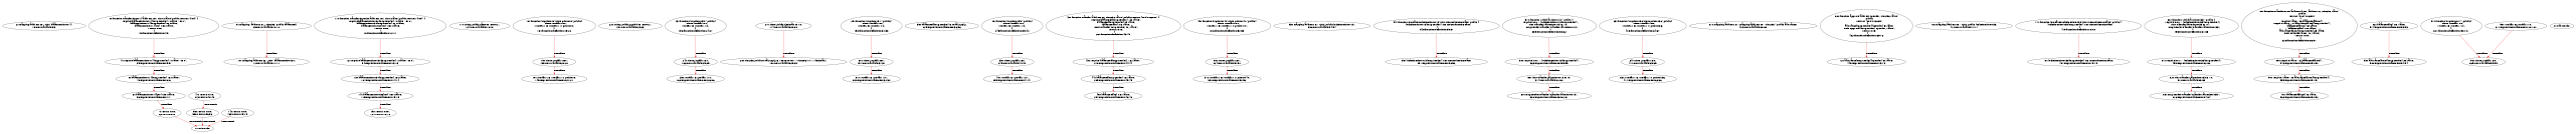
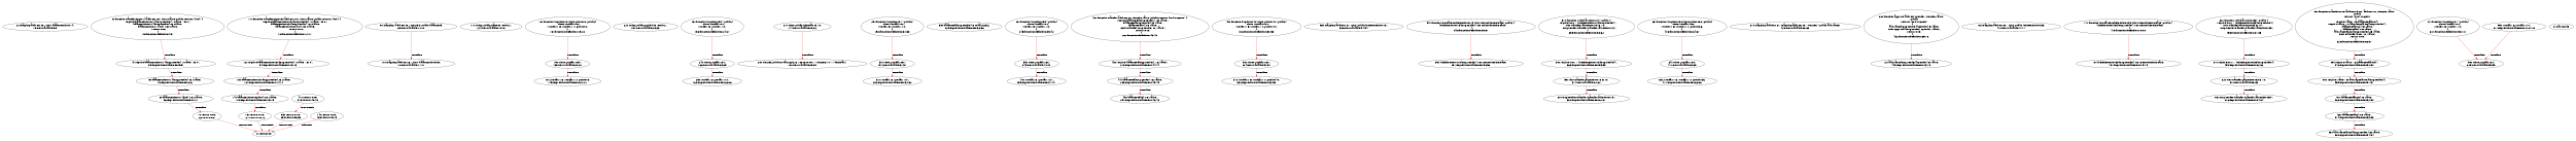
  digraph {
    fontname="DejaVu Serif"
    node [fontname="DejaVu Serif" type_label=expression_statement]
    edge [color=red controlflow_type=next_line edge_type=CFG_edge fontname="DejaVu Serif"]
    n1 [label="2_ mapping(address => uint) balances_intou14;\n13-new_variable-3-3" type_label=new_variable]
    n2 [label="3_ function transfer_intou14(address _to, uint _value) public returns (bool) {\n    require(balances_intou14[msg.sender] - _value >= 0);   \n    balances_intou14[msg.sender] -= _value;   \n    balances_intou14[_to] += _value;   \n    return true;\n  }\n19-function_definition-4-9" method="transfer_intou14(address _to,uint _value)" type_label=function_definition]
    n3 [label="4_ require(balances_intou14[msg.sender] - _value >= 0);\n35-expression_statement-5-5" method="transfer_intou14(address _to,uint _value)"]
    n4 [label="5_ balances_intou14[msg.sender] -= _value;\n48-expression_statement-6-6" method="transfer_intou14(address _to,uint _value)"]
    n5 [label="6_ balances_intou14[_to] += _value;\n56-expression_statement-7-7" method="transfer_intou14(address _to,uint _value)"]
    n6 [label="7_ return true;\n62-return-8-8" method="transfer_intou14(address _to,uint _value)" type_label=return]
    n7 [label="0_ exit_node" type_label=exit]
    n8 [label="9_ mapping (address => uint256) public balanceOf;\n65-new_variable-10-10" type_label=new_variable]
    n9 [label="10_ mapping(address => uint) balances_intou30;\n72-new_variable-11-11" type_label=new_variable]
    n10 [label="11_ function transfer_intou30(address _to, uint _value) public returns (bool) {\n    require(balances_intou30[msg.sender] - _value >= 0);   \n    balances_intou30[msg.sender] -= _value;   \n    balances_intou30[_to] += _value;   \n    return true;\n  }\n78-function_definition-12-17" method="transfer_intou30(address _to,uint _value)" type_label=function_definition]
    n11 [label="12_ require(balances_intou30[msg.sender] - _value >= 0);\n94-expression_statement-13-13" method="transfer_intou30(address _to,uint _value)"]
    n12 [label="13_ balances_intou30[msg.sender] -= _value;\n107-expression_statement-14-14" method="transfer_intou30(address _to,uint _value)"]
    n13 [label="14_ balances_intou30[_to] += _value;\n115-expression_statement-15-15" method="transfer_intou30(address _to,uint _value)"]
    n14 [label="15_ return true;\n121-return-16-16" method="transfer_intou30(address _to,uint _value)" type_label=return]
    n15 [label="17_ string public name = \"TAMC\";\n124-new_variable-18-18" type_label=new_variable]
    n16 [label="18_ function bug_intou8(uint8 p_intou8) public{\n    uint8 vundflw1=0;\n    vundflw1 = vundflw1 + p_intou8;    \n}\n131-function_definition-19-22" method="bug_intou8(uint8 p_intou8)" type_label=function_definition]
    n17 [label="19_ uint8 vundflw1=0;\n139-new_variable-20-20" method="bug_intou8(uint8 p_intou8)" type_label=new_variable]
    n18 [label="20_ vundflw1 = vundflw1 + p_intou8;\n145-expression_statement-21-21" method="bug_intou8(uint8 p_intou8)"]
    n19 [label="22_ string public symbol = \"TAMC\";\n151-new_variable-23-23" type_label=new_variable]
    n20 [label="23_ function bug_intou39() public{\n    uint8 vundflw =0;\n    vundflw = vundflw -10;    \n}\n158-function_definition-24-27" method="bug_intou39()" type_label=function_definition]
    n21 [label="24_ uint8 vundflw =0;\n162-new_variable-25-25" method="bug_intou39()" type_label=new_variable]
    n22 [label="25_ vundflw = vundflw -10;\n168-expression_statement-26-26" method="bug_intou39()"]
    n23 [label="27_ uint8 public decimals = 18;\n174-new_variable-28-28" type_label=new_variable]
    n24 [label="28_ uint256 public totalSupply = 1000000000 * (uint256(10) ** decimals);\n180-new_variable-29-29" type_label=new_variable]
    n25 [label="29_ function bug_intou31() public{\n    uint8 vundflw =0;\n    vundflw = vundflw -10;    \n}\n193-function_definition-30-33" method="bug_intou31()" type_label=function_definition]
    n26 [label="30_ uint8 vundflw =0;\n197-new_variable-31-31" method="bug_intou31()" type_label=new_variable]
    n27 [label="31_ vundflw = vundflw -10;\n203-expression_statement-32-32" method="bug_intou31()"]
    n28 [label="35_ balanceOf[msg.sender] = totalSupply;\n225-expression_statement-36-36"]
    n29 [label="38_ function bug_intou35() public{\n    uint8 vundflw =0;\n    vundflw = vundflw -10;    \n}\n245-function_definition-39-42" method="bug_intou35()" type_label=function_definition]
    n30 [label="39_ uint8 vundflw =0;\n249-new_variable-40-40" method="bug_intou35()" type_label=new_variable]
    n31 [label="40_ vundflw = vundflw -10;\n255-expression_statement-41-41" method="bug_intou35()"]
    n32 [label="42_ function transfer(address to, uint256 value) public returns (bool success) {\n        require(balanceOf[msg.sender] >= value);\n        balanceOf[msg.sender] -= value;\n        balanceOf[to] += value;\n        emit Transfer(msg.sender, to, value);\n        return true;\n    }\n261-function_definition-43-49" method="transfer(address to,uint256 value)" type_label=function_definition]
    n33 [label="43_ require(balanceOf[msg.sender] >= value);\n278-expression_statement-44-44" method="transfer(address to,uint256 value)"]
    n34 [label="44_ balanceOf[msg.sender] -= value;\n289-expression_statement-45-45" method="transfer(address to,uint256 value)"]
    n35 [label="45_ balanceOf[to] += value;\n297-expression_statement-46-46" method="transfer(address to,uint256 value)"]
    n36 [label="47_ return true;\n313-return-48-48" method="transfer(address to,uint256 value)" type_label=return]
    n37 [label="95_ return true;\n598-return-96-96" method="transferFrom(address from,address to,uint256 value)" type_label=return]
    n38 [label="49_ function bug_intou40(uint8 p_intou40) public{\n    uint8 vundflw1=0;\n    vundflw1 = vundflw1 + p_intou40;    \n}\n316-function_definition-50-53" method="bug_intou40(uint8 p_intou40)" type_label=function_definition]
    n39 [label="50_ uint8 vundflw1=0;\n324-new_variable-51-51" method="bug_intou40(uint8 p_intou40)" type_label=new_variable]
    n40 [label="51_ vundflw1 = vundflw1 + p_intou40;\n330-expression_statement-52-52" method="bug_intou40(uint8 p_intou40)"]
    n41 [label="53_ mapping(address => uint) public lockTime_intou13;\n336-new_variable-54-54" type_label=new_variable]
    n42 [label="54_ function increaseLockTime_intou13(uint _secondsToIncrease) public {\n        lockTime_intou13[msg.sender] += _secondsToIncrease;   \n    }\n343-function_definition-55-57" method="increaseLockTime_intou13(uint _secondsToIncrease)" type_label=function_definition]
    n43 [label="55_ lockTime_intou13[msg.sender] += _secondsToIncrease;\n351-expression_statement-56-56" method="increaseLockTime_intou13(uint _secondsToIncrease)"]
    n44 [label="57_ function withdraw_intou13() public {\n        require(now > lockTime_intou13[msg.sender]);    \n        uint transferValue_intou13 = 10;           \n        msg.sender.transfer(transferValue_intou13);\n    }\n359-function_definition-58-62" method="withdraw_intou13()" type_label=function_definition]
    n45 [label="58_ require(now > lockTime_intou13[msg.sender]);\n363-expression_statement-59-59" method="withdraw_intou13()"]
    n46 [label="59_ uint transferValue_intou13 = 10;\n374-new_variable-60-60" method="withdraw_intou13()" type_label=new_variable]
    n47 [label="60_ msg.sender.transfer(transferValue_intou13);\n380-expression_statement-61-61" method="withdraw_intou13()"]
    n48 [label="63_ function bug_intou36(uint8 p_intou36) public{\n    uint8 vundflw1=0;\n    vundflw1 = vundflw1 + p_intou36;    \n}\n403-function_definition-64-67" method="bug_intou36(uint8 p_intou36)" type_label=function_definition]
    n49 [label="64_ uint8 vundflw1=0;\n411-new_variable-65-65" method="bug_intou36(uint8 p_intou36)" type_label=new_variable]
    n50 [label="65_ vundflw1 = vundflw1 + p_intou36;\n417-expression_statement-66-66" method="bug_intou36(uint8 p_intou36)"]
    n51 [label="67_ mapping(address => mapping(address => uint256)) public allowance;\n423-new_variable-68-68" type_label=new_variable]
    n52 [label="68_ function approve(address spender, uint256 value)\n        public\n        returns (bool success)\n    {\n        allowance[msg.sender][spender] = value;\n        emit Approval(msg.sender, spender, value);\n        return true;\n    }\n432-function_definition-69-76" method="approve(address spender,uint256 value)" type_label=function_definition]
    n53 [label="72_ allowance[msg.sender][spender] = value;\n449-expression_statement-73-73" method="approve(address spender,uint256 value)"]
    n54 [label="74_ return true;\n469-return-75-75" method="approve(address spender,uint256 value)" type_label=return]
    n55 [label="76_ mapping(address => uint) public lockTime_intou33;\n472-new_variable-77-77" type_label=new_variable]
    n56 [label="77_ function increaseLockTime_intou33(uint _secondsToIncrease) public {\n        lockTime_intou33[msg.sender] += _secondsToIncrease;   \n    }\n479-function_definition-78-80" method="increaseLockTime_intou33(uint _secondsToIncrease)" type_label=function_definition]
    n57 [label="78_ lockTime_intou33[msg.sender] += _secondsToIncrease;\n487-expression_statement-79-79" method="increaseLockTime_intou33(uint _secondsToIncrease)"]
    n58 [label="80_ function withdraw_intou33() public {\n        require(now > lockTime_intou33[msg.sender]);    \n        uint transferValue_intou33 = 10;           \n        msg.sender.transfer(transferValue_intou33);\n    }\n495-function_definition-81-85" method="withdraw_intou33()" type_label=function_definition]
    n59 [label="81_ require(now > lockTime_intou33[msg.sender]);\n499-expression_statement-82-82" method="withdraw_intou33()"]
    n60 [label="82_ uint transferValue_intou33 = 10;\n510-new_variable-83-83" method="withdraw_intou33()" type_label=new_variable]
    n61 [label="83_ msg.sender.transfer(transferValue_intou33);\n516-expression_statement-84-84" method="withdraw_intou33()"]
    n62 [label="85_ function transferFrom(address from, address to, uint256 value)\n        public\n        returns (bool success)\n    {\n        require(value <= balanceOf[from]);\n        require(value <= allowance[from][msg.sender]);\n        balanceOf[from] -= value;\n        balanceOf[to] += value;\n        allowance[from][msg.sender] -= value;\n        emit Transfer(from, to, value);\n        return true;\n    }\n525-function_definition-86-97" method="transferFrom(address from,address to,uint256 value)" type_label=function_definition]
    n63 [label="89_ require(value <= balanceOf[from]);\n546-expression_statement-90-90" method="transferFrom(address from,address to,uint256 value)"]
    n64 [label="90_ require(value <= allowance[from][msg.sender]);\n555-expression_statement-91-91" method="transferFrom(address from,address to,uint256 value)"]
    n65 [label="91_ balanceOf[from] -= value;\n568-expression_statement-92-92" method="transferFrom(address from,address to,uint256 value)"]
    n66 [label="92_ balanceOf[to] += value;\n574-expression_statement-93-93" method="transferFrom(address from,address to,uint256 value)"]
    n67 [label="93_ allowance[from][msg.sender] -= value;\n580-expression_statement-94-94" method="transferFrom(address from,address to,uint256 value)"]
    n68 [label="97_ function bug_intou27() public{\n    uint8 vundflw =0;\n    vundflw = vundflw -10;    \n}\n601-function_definition-98-101" method="bug_intou27()" type_label=function_definition]
    n69 [label="98_ uint8 vundflw =0;\n605-new_variable-99-99" method="bug_intou27()" type_label=new_variable]
    n70 [label="99_ vundflw = vundflw -10;\n611-expression_statement-100-100" method="bug_intou27()"]
    n71 [label="0_ start_node" type_label=start]
    n2 -> n3 [label=next_line]
    n3 -> n4 [label=next_line]
    n4 -> n5 [label=next_line]
    n5 -> n6 [label=next_line]
    n6 -> n7 [controlflow_type=return_exit label=return_exit]
    n8 -> n9 [label=next_line]
    n10 -> n11 [label=next_line]
    n11 -> n12 [label=next_line]
    n12 -> n13 [label=next_line]
    n13 -> n14 [label=next_line]
+   n14 -> n7 [controlflow_type=return_exit label=return_exit]
    n16 -> n17 [label=next_line]
    n17 -> n18 [label=next_line]
    n20 -> n21 [label=next_line]
    n21 -> n22 [label=next_line]
    n23 -> n24 [label=next_line]
    n25 -> n26 [label=next_line]
    n26 -> n27 [label=next_line]
    n29 -> n30 [label=next_line]
    n30 -> n31 [label=next_line]
    n32 -> n33 [label=next_line]
    n33 -> n34 [label=next_line]
    n34 -> n35 [label=next_line]
    n36 -> n37 [controlflow_type=return_exit label=return_exit]
    n37 -> n7 [controlflow_type=return_exit label=return_exit]
    n38 -> n39 [label=next_line]
    n39 -> n40 [label=next_line]
    n42 -> n43 [label=next_line]
    n44 -> n45 [label=next_line]
    n45 -> n46 [label=next_line]
    n46 -> n47 [label=next_line]
    n48 -> n49 [label=next_line]
    n49 -> n50 [label=next_line]
    n52 -> n53 [label=next_line]
-   n54 -> n7 [controlflow_type=return_exit label=return_exit]
+   n54 -> n7 [controlflow_type=return_exit label=exit_exit]
    n56 -> n57 [label=next_line]
    n58 -> n59 [label=next_line]
    n59 -> n60 [label=next_line]
    n60 -> n61 [label=next_line]
    n62 -> n63 [label=next_line]
    n63 -> n64 [label=next_line]
    n64 -> n65 [label=next_line]
+   n65 -> n66 [label=next_line]
    n66 -> n67 [label=next_line]
    n68 -> n69 [label=next_line]
    n70 -> n69 [label=next_line]
  }
